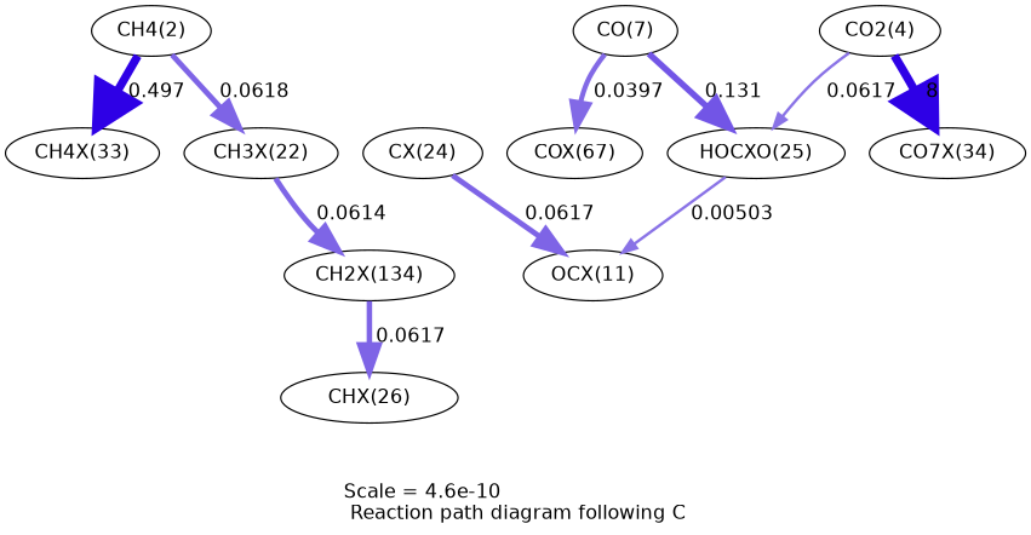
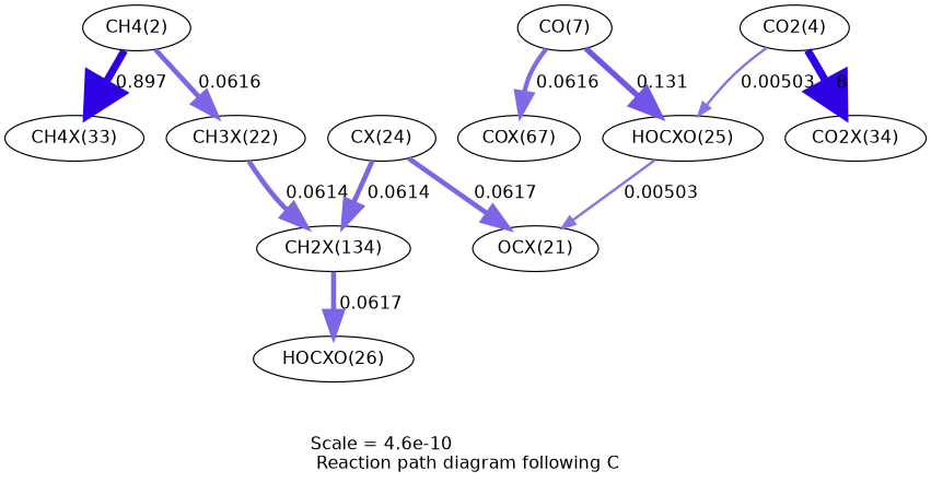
  digraph {
    fontname=Helvetica
    label="Scale = 4.6e-10\l Reaction path diagram following C"
    node [fontname=Helvetica]
    edge [arrowsize=1.95 color="0.7, 0.562, 0.9" fontname=Helvetica penwidth=3.9]
    n1 [label="CH4(2)"]
    n2 [label="CH4X(33)"]
    n3 [label="CH3X(22)"]
    n4 [label="CH2X(134)"]
-   n5 [label="CHX(26)"]
+   n5 [label="HOCXO(26)"]
    n6 [label="CX(24)"]
-   n7 [label="OCX(11)"]
+   n7 [label="OCX(21)"]
    n8 [label="CO(7)"]
    n9 [label="COX(67)"]
    n10 [label="HOCXO(25)"]
    n11 [label="CO2(4)"]
-   n12 [label="CO7X(34)"]
-   n1 -> n2 [arrowsize=2.96 color="0.7, 1.4, 0.9" label=" 0.497" penwidth=5.92]
-   n1 -> n3 [label=" 0.0618"]
+   n12 [label="CO2X(34)"]
+   n1 -> n2 [arrowsize=2.96 color="0.7, 1.4, 0.9" label=" 0.897" penwidth=5.92]
+   n1 -> n3 [label=" 0.0616"]
    n3 -> n4 [color="0.7, 0.561, 0.9" label=" 0.0614" penwidth=3.89]
    n4 -> n5 [label=" 0.0617"]
+   n6 -> n4 [color="0.7, 0.561, 0.9" label=" 0.0614" penwidth=3.89]
    n6 -> n7 [label=" 0.0617"]
-   n8 -> n9 [arrowsize=1.78 color="0.7, 0.54, 0.9" label=" 0.0397" penwidth=3.56]
+   n8 -> n9 [arrowsize=1.78 color="0.7, 0.54, 0.9" label=" 0.0616" penwidth=3.56]
    n8 -> n10 [arrowsize=2.23 color="0.7, 0.631, 0.9" label=" 0.131" penwidth=4.46]
    n10 -> n7 [arrowsize=1 color="0.7, 0.505, 0.9" label=" 0.00503" penwidth=2]
-   n11 -> n10 [arrowsize=1 color="0.7, 0.505, 0.9" label=" 0.0617" penwidth=2]
+   n11 -> n10 [arrowsize=1 color="0.7, 0.505, 0.9" label=" 0.00503" penwidth=2]
    n11 -> n12 [arrowsize=3 color="0.7, 1.5, 0.9" label=" 8" penwidth=6]
  }
